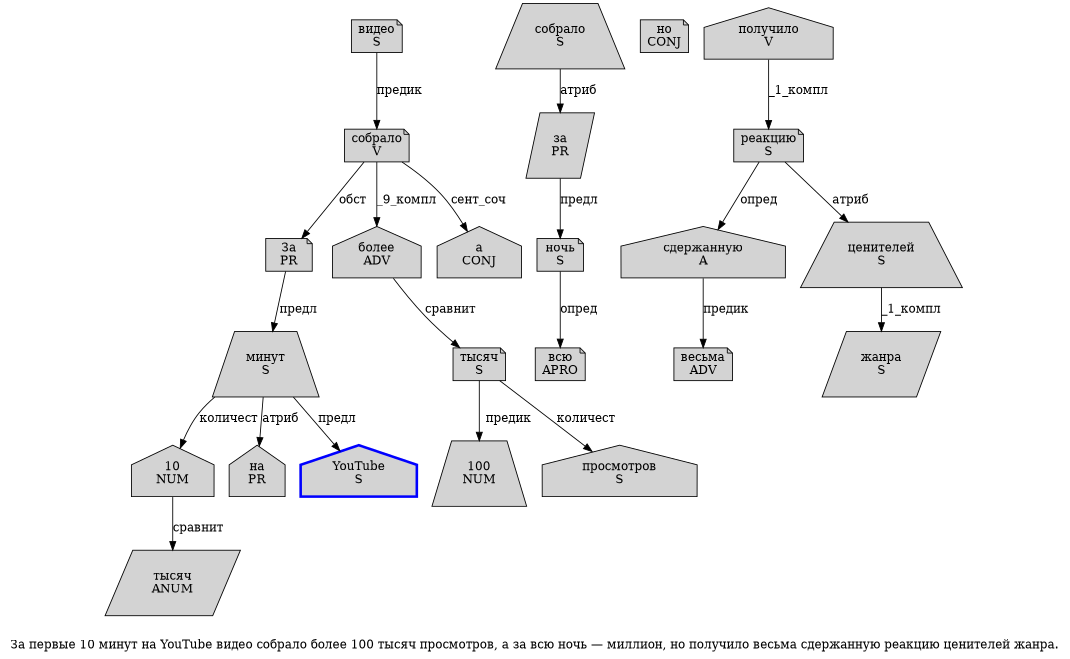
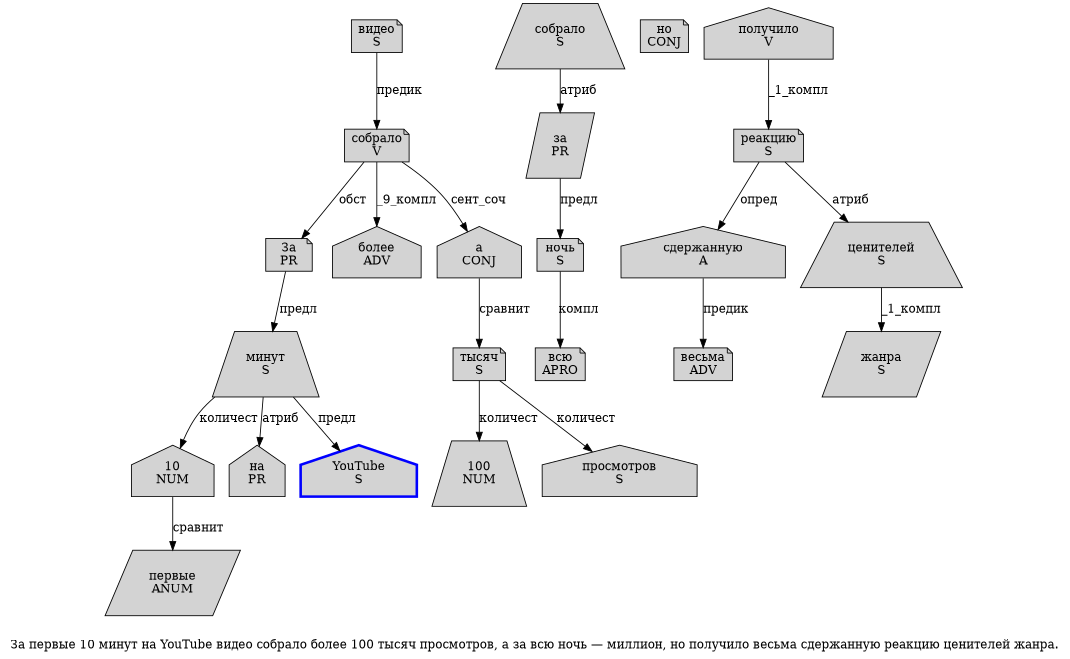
  digraph {
    label="За первые 10 минут на YouTube видео собрало более 100 тысяч просмотров, а за всю ночь — миллион, но получило весьма сдержанную реакцию ценителей жанра."
    node [fillcolor=lightgray penwidth=1 shape=note style=filled]
    n1 [label="За\nPR"]
    n2 [label="минут\nS" shape=trapezium]
    n3 [label="10\nNUM" shape=house]
    n4 [label="на\nPR" shape=house]
    n5 [color=blue label="YouTube\nS" penwidth=3 shape=house]
-   n6 [label="тысяч\nANUM" shape=parallelogram]
+   n6 [label="первые\nANUM" shape=parallelogram]
    n7 [label="видео\nS"]
    n8 [label="собрало\nV"]
    n9 [label="более\nADV" shape=house]
    n10 [label="а\nCONJ" shape=house]
    n11 [label="тысяч\nS"]
    n12 [label="100\nNUM" shape=trapezium]
    n13 [label="просмотров\nS" shape=house]
    n14 [label="за\nPR" shape=parallelogram]
    n15 [label="ночь\nS"]
    n16 [label="всю\nAPRO"]
    n17 [label="собрало\nS" shape=trapezium]
    n18 [label="но\nCONJ"]
    n19 [label="получило\nV" shape=house]
    n20 [label="реакцию\nS"]
    n21 [label="сдержанную\nA" shape=house]
    n22 [label="ценителей\nS" shape=trapezium]
    n23 [label="весьма\nADV"]
    n24 [label="жанра\nS" shape=parallelogram]
    n1 -> n2 [label="предл"]
    n2 -> n3 [label="количест"]
    n2 -> n4 [label="атриб"]
    n2 -> n5 [label="предл"]
    n3 -> n6 [label="сравнит"]
    n7 -> n8 [label="предик"]
    n8 -> n1 [label="обст"]
    n8 -> n9 [label="_9_компл"]
    n8 -> n10 [label="сент_соч"]
-   n9 -> n11 [label="сравнит"]
-   n11 -> n12 [label="предик"]
+   n10 -> n11 [label="сравнит"]
+   n11 -> n12 [label="количест"]
    n11 -> n13 [label="количест"]
    n14 -> n15 [label="предл"]
-   n15 -> n16 [label="опред"]
+   n15 -> n16 [label="компл"]
    n17 -> n14 [label="атриб"]
    n19 -> n20 [label="_1_компл"]
    n20 -> n21 [label="опред"]
    n20 -> n22 [label="атриб"]
    n21 -> n23 [label="предик"]
    n22 -> n24 [label="_1_компл"]
  }
